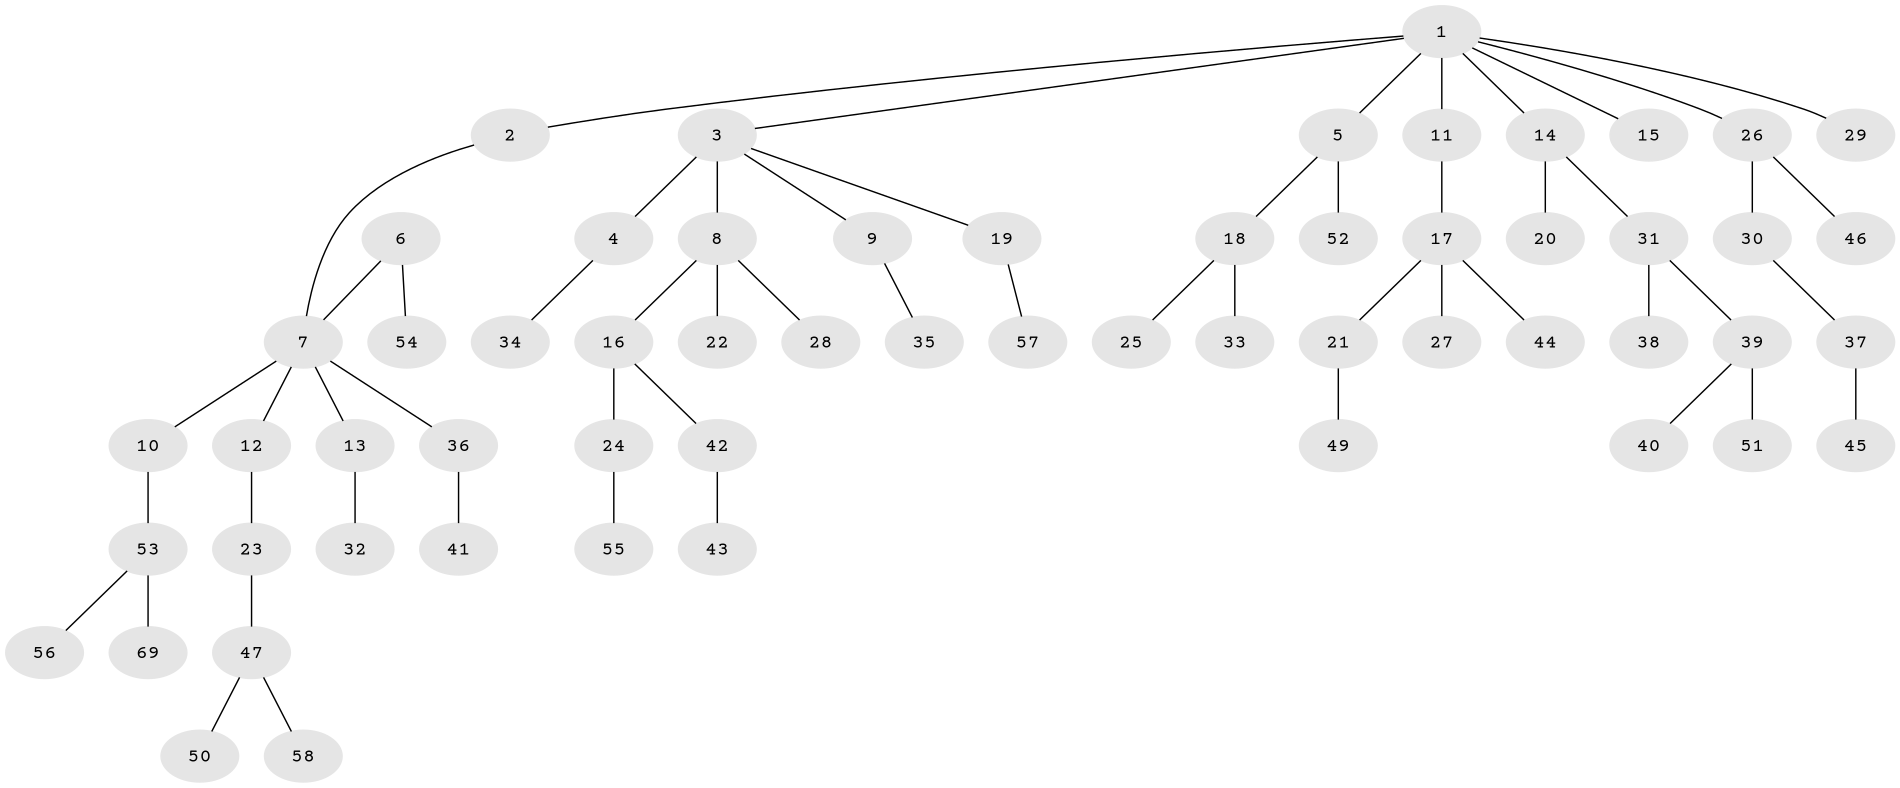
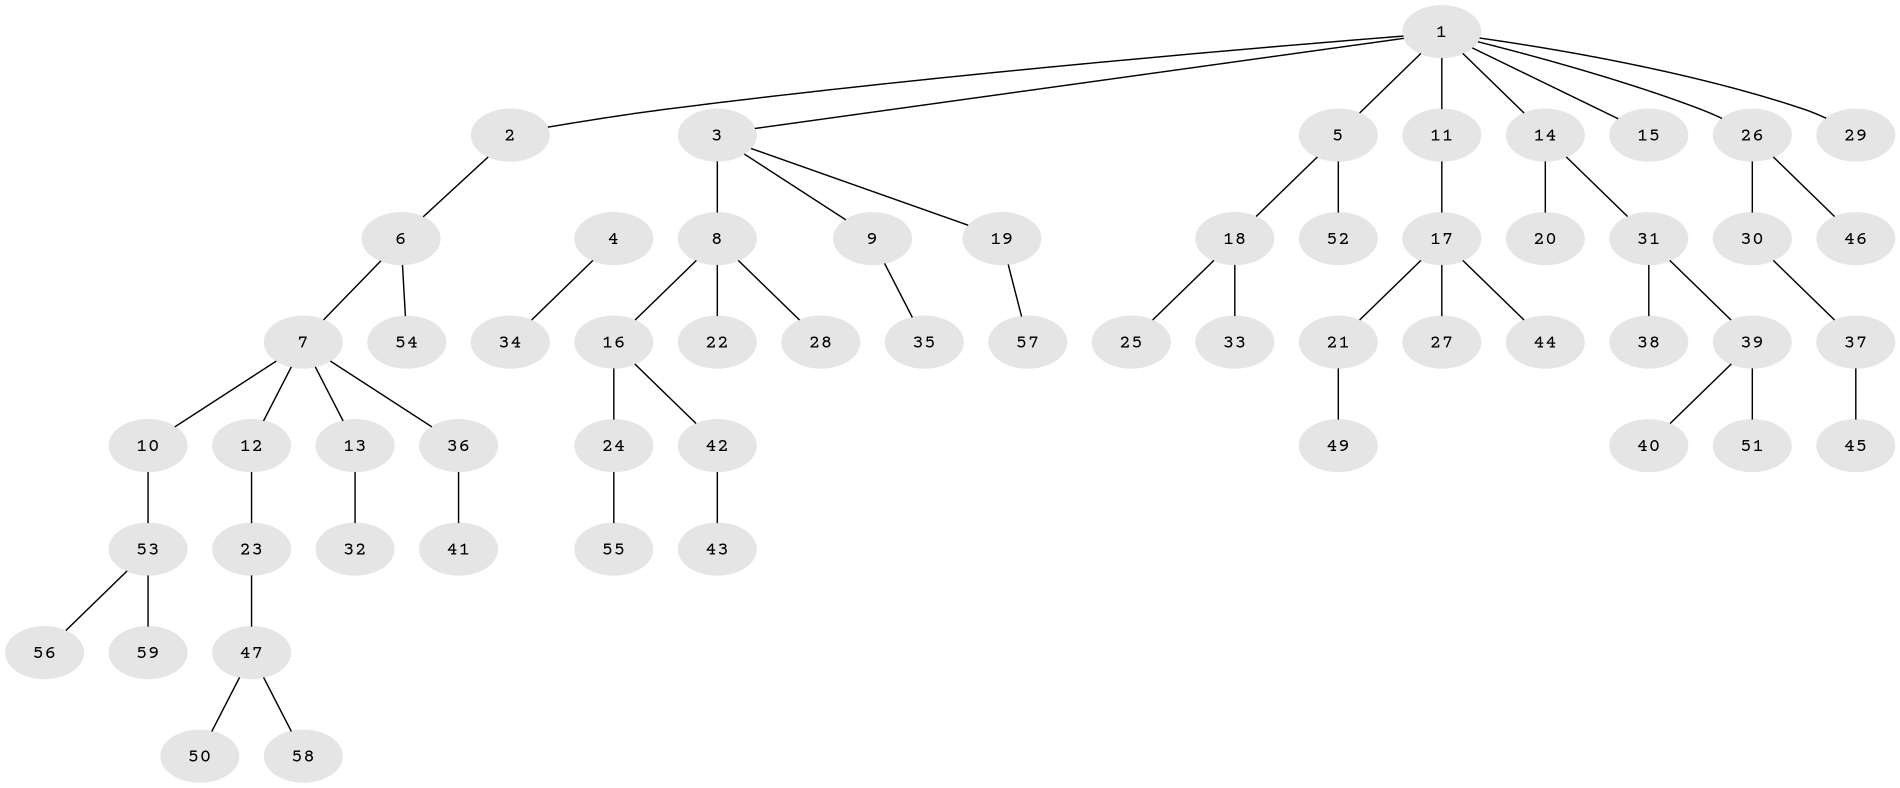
  graph {
    fontname="Courier Prime"
    node [color=gray90 fontname="Courier Prime" style=filled]
    edge [fontname="Courier Prime" weight=1.0]
    1
    2
    3
    5
    11
    14
    15
    26
    29
    6
    4
    8
    9
    19
    18
    52
    17
    20
    31
    30
    46
    7
    54
    34
    16
    22
    28
    35
    57
    25
    33
    10
    12
    13
    36
    53
    23
    32
    41
    24
    42
    56
-   59 [label=69]
+   59
    21
    27
    44
    47
    38
    39
    55
    43
    49
    50
    58
    37
    45
    40
    51
    1 -- 2 [weight=2.0]
    1 -- 3
    1 -- 5
    1 -- 11
    1 -- 14
    1 -- 15
    1 -- 26
    1 -- 29
-   2 -- 7
-   3 -- 4 [weight=3.0]
+   2 -- 6
    3 -- 8
    3 -- 9
    3 -- 19
    5 -- 18
    5 -- 52
    11 -- 17
    14 -- 20 [weight=2.0]
    14 -- 31
    26 -- 30
    26 -- 46 [weight=2.0]
    6 -- 7 [weight=2.0]
    6 -- 54
    4 -- 34
    8 -- 16
    8 -- 22 [weight=3.0]
    8 -- 28
    9 -- 35
    19 -- 57
    18 -- 25
    18 -- 33
    17 -- 21
    17 -- 27 [weight=2.0]
    17 -- 44
    31 -- 38
    31 -- 39
    30 -- 37
    7 -- 10
    7 -- 12
    7 -- 13
    7 -- 36
    16 -- 24 [weight=2.0]
    16 -- 42
    10 -- 53
    12 -- 23
    13 -- 32
    36 -- 41
    53 -- 56
    53 -- 59
    23 -- 47
    24 -- 55
    42 -- 43 [weight=2.0]
    21 -- 49 [weight=3.0]
    47 -- 50
    47 -- 58
    39 -- 40
    39 -- 51
    37 -- 45 [weight=2.0]
  }
